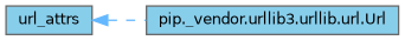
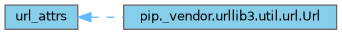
  digraph {
    rankdir=LR
    node [color=gray40 fillcolor=skyblue fontname=Helvetica fontsize=10 shape=box style=filled]
    n1 [fontcolor=black height=0.2 label=url_attrs width=0.4]
-   n2 [height=0.2 label="pip._vendor.urllib3.urllib.url.Url" width=0.4]
+   n2 [height=0.2 label="pip._vendor.urllib3.util.url.Url" width=0.4]
    n1 -> n2 [color=steelblue1 dir=back fontname=Helvetica fontsize=10 labelfontname=Helvetica labelfontsize=10 style=dashed]
  }
